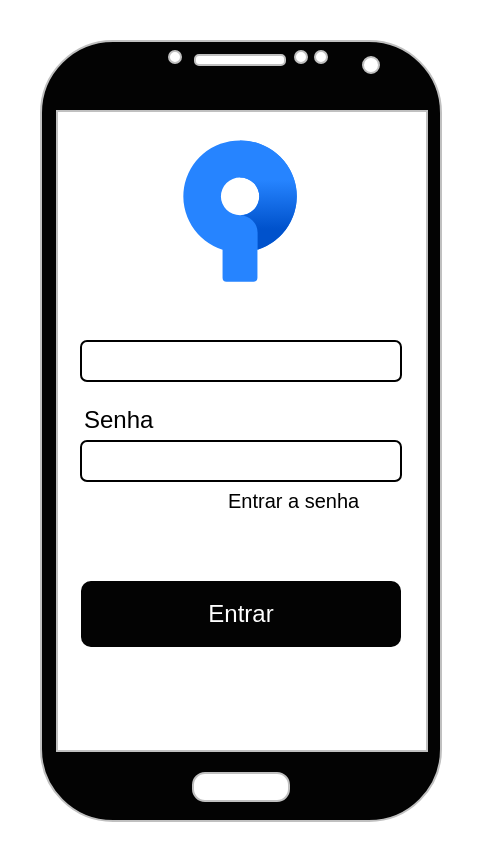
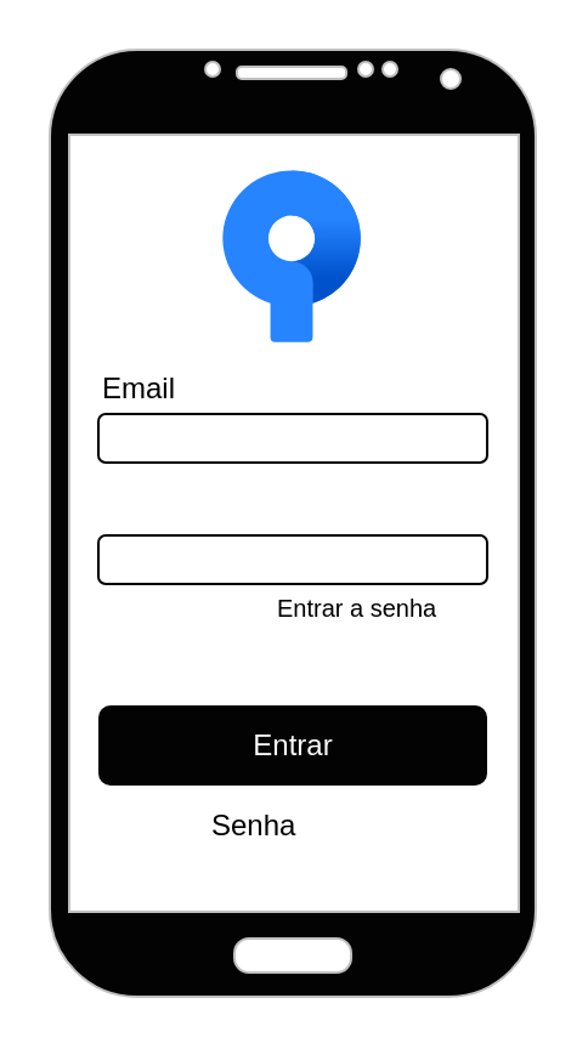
  <mxCell id="0" />
  <mxCell id="1" parent="0" />
  <mxCell id="2" value="" style="verticalLabelPosition=bottom;verticalAlign=top;html=1;shadow=0;dashed=0;strokeWidth=1;shape=mxgraph.android.phone2;strokeColor=#c0c0c0;fillColor=#030303;" vertex="1" parent="1"><mxGeometry x="20" y="20" width="200" height="390" as="geometry" /></mxCell>
  <mxCell id="3" value="" style="rounded=1;whiteSpace=wrap;html=1;" vertex="1" parent="1"><mxGeometry x="40" y="170" width="160" height="20" as="geometry" /></mxCell>
+ <mxCell id="4" value="Email" style="text;html=1;strokeColor=none;fillColor=none;align=left;verticalAlign=middle;whiteSpace=wrap;rounded=0;" vertex="1" parent="1"><mxGeometry x="40" y="150" width="60" height="20" as="geometry" /></mxCell>
  <mxCell id="5" value="" style="rounded=1;whiteSpace=wrap;html=1;" vertex="1" parent="1"><mxGeometry x="40" y="220" width="160" height="20" as="geometry" /></mxCell>
- <mxCell id="6" value="Senha" style="text;html=1;strokeColor=none;fillColor=none;align=left;verticalAlign=middle;whiteSpace=wrap;rounded=0;" vertex="1" parent="1"><mxGeometry x="40" y="200" width="60" height="20" as="geometry" /></mxCell>
+ <mxCell id="6" value="Senha" style="text;html=1;strokeColor=none;fillColor=none;align=left;verticalAlign=middle;whiteSpace=wrap;rounded=0;" vertex="1" parent="1"><mxGeometry x="85" y="330" width="60" height="20" as="geometry" /></mxCell>
  <mxCell id="7" value="" style="image;image=img/lib/atlassian/Sourcetree_Logo.svg;fillColor=#030303;" vertex="1" parent="1"><mxGeometry x="91.5" y="70" width="57" height="71" as="geometry" /></mxCell>
  <mxCell id="8" value="Entrar a senha" style="text;html=1;strokeColor=none;fillColor=none;align=left;verticalAlign=middle;whiteSpace=wrap;rounded=0;fontSize=10;" vertex="1" parent="1"><mxGeometry x="111.5" y="240" width="88.5" height="20" as="geometry" /></mxCell>
  <mxCell id="9" value="Entrar" style="rounded=1;fillColor=#030303;align=center;strokeColor=none;html=1;fontColor=#ffffff;fontSize=12;sketch=0;" vertex="1" parent="1"><mxGeometry x="40" y="290" width="160" height="33" as="geometry" /></mxCell>
